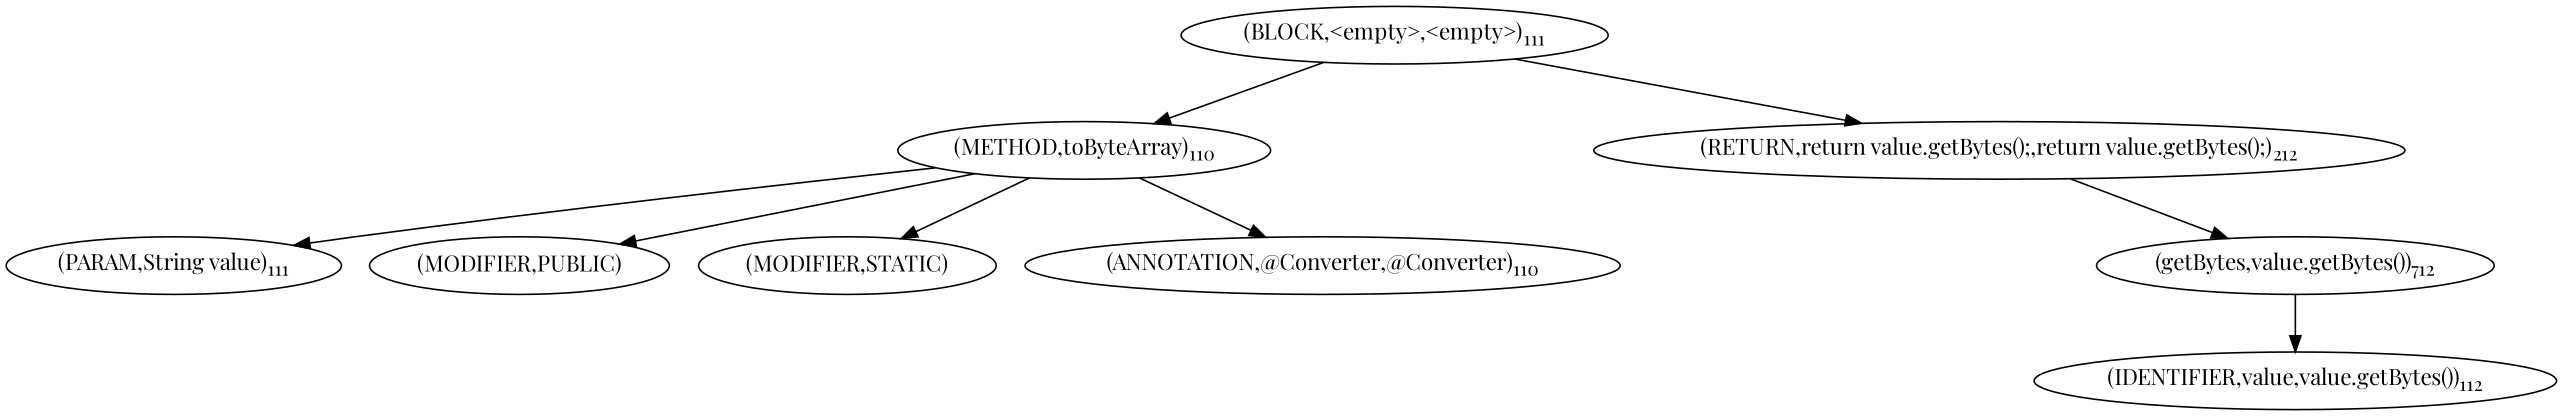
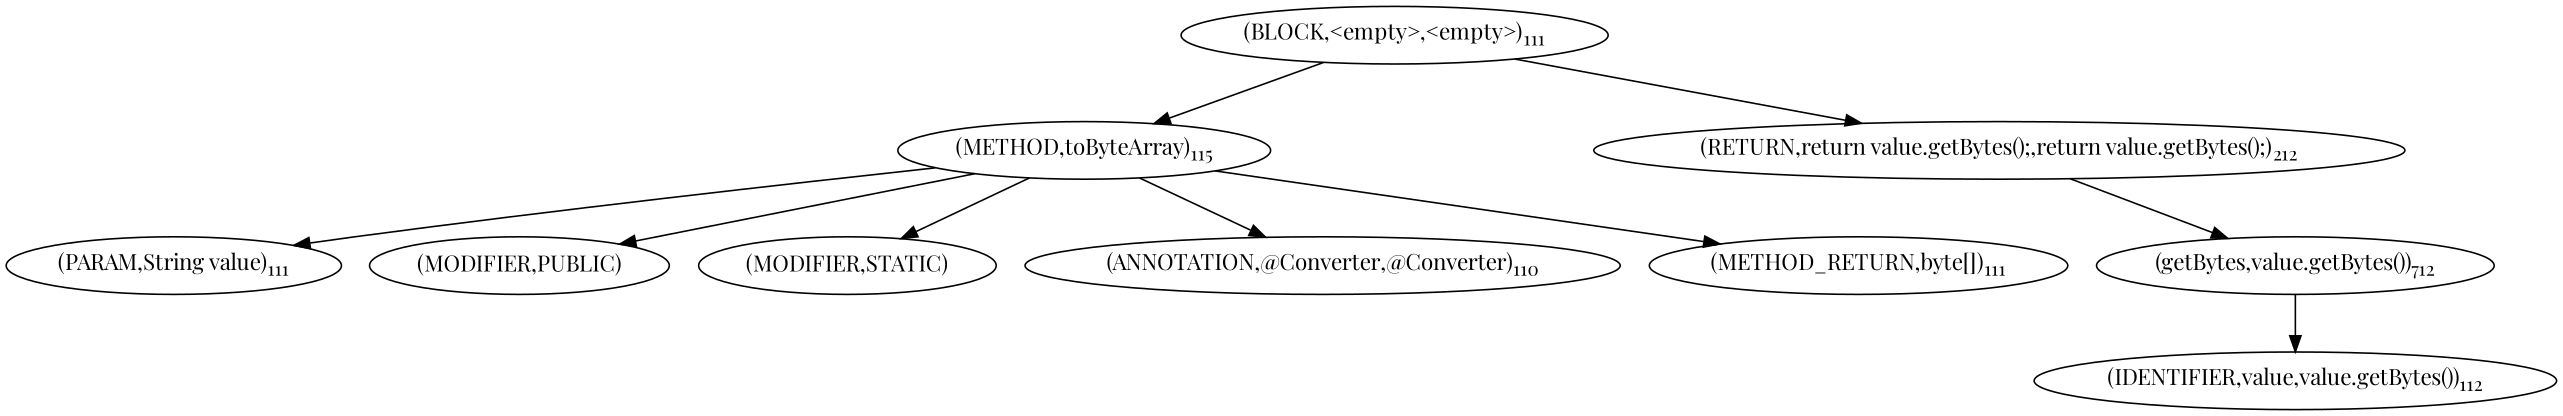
  digraph {
    fontname="Playfair Display"
    node [fontname="Playfair Display"]
    edge [fontname="Playfair Display"]
-   n1 [label=<(METHOD,toByteArray)<SUB>110</SUB>>]
+   n1 [label=<(METHOD,toByteArray)<SUB>115</SUB>>]
    n2 [label=<(PARAM,String value)<SUB>111</SUB>>]
    n3 [label=<(MODIFIER,PUBLIC)>]
    n4 [label=<(MODIFIER,STATIC)>]
    n5 [label=<(ANNOTATION,@Converter,@Converter)<SUB>110</SUB>>]
+   n6 [label=<(METHOD_RETURN,byte[])<SUB>111</SUB>>]
    n7 [label=<(BLOCK,&lt;empty&gt;,&lt;empty&gt;)<SUB>111</SUB>>]
    n8 [label=<(RETURN,return value.getBytes();,return value.getBytes();)<SUB>212</SUB>>]
    n9 [label=<(getBytes,value.getBytes())<SUB>712</SUB>>]
    n10 [label=<(IDENTIFIER,value,value.getBytes())<SUB>112</SUB>>]
    n1 -> n2
    n1 -> n3
    n1 -> n4
    n1 -> n5
+   n1 -> n6
    n7 -> n1
    n7 -> n8
    n8 -> n9
    n9 -> n10
  }
